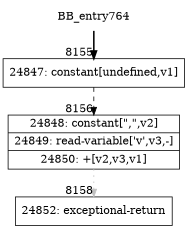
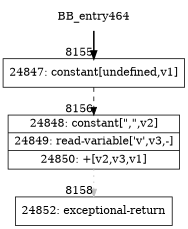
  digraph {
    rankdir=TD
    node [shape=record]
    edge [headport=n tailport=s]
-   BB_entry464 [shape=none label=BB_entry764]
+   BB_entry464 [shape=none]
    n2 [label="{24847: constant[undefined,v1]}"]
    n3 [label="{24848: constant[\",\",v2]|24849: read-variable['v',v3,-]|24850: +[v2,v3,v1]}"]
    n4 [label="{24852: exceptional-return}"]
    BB_entry464 -> n2 [headlabel="    8155" style=bold]
    n2 -> n3 [headlabel="      8156" style=dashed]
    n3 -> n4 [color=gray headlabel="      8158" style=dotted]
  }
